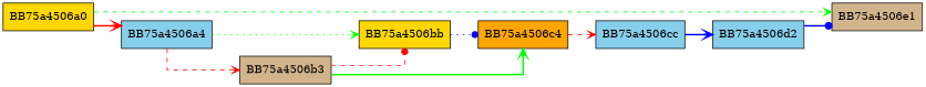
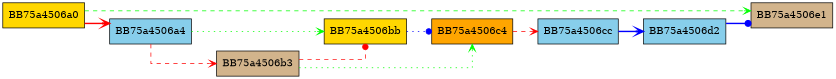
  digraph {
    rankdir=LR
    splines=ortho
    node [fillcolor=skyblue shape=box style=filled]
    edge [arrowhead=vee color=red style=dashed]
    BB75a4506a0 [fillcolor=gold]
    BB75a4506e1 [fillcolor=tan]
    BB75a4506a4
    BB75a4506bb [fillcolor=gold]
    BB75a4506b3 [fillcolor=tan]
    BB75a4506c4 [fillcolor=orange]
    BB75a4506cc
    BB75a4506d2
    BB75a4506a0 -> BB75a4506e1 [color=green]
    BB75a4506a0 -> BB75a4506a4 [style=bold]
    BB75a4506a4 -> BB75a4506bb [color=green style=dotted]
    BB75a4506a4 -> BB75a4506b3
    BB75a4506bb -> BB75a4506c4 [arrowhead=dot color=blue style=dotted]
    BB75a4506b3 -> BB75a4506bb [arrowhead=dot]
-   BB75a4506b3 -> BB75a4506c4 [color=green style=bold]
+   BB75a4506b3 -> BB75a4506c4 [color=green style=dotted]
    BB75a4506c4 -> BB75a4506cc
    BB75a4506cc -> BB75a4506d2 [color=blue style=bold]
    BB75a4506d2 -> BB75a4506e1 [arrowhead=dot color=blue style=bold]
  }
